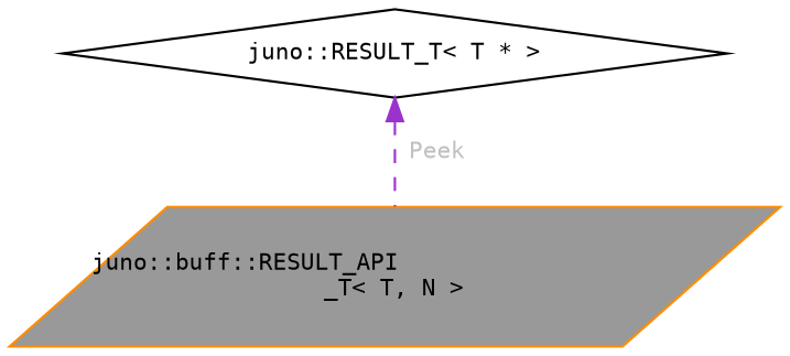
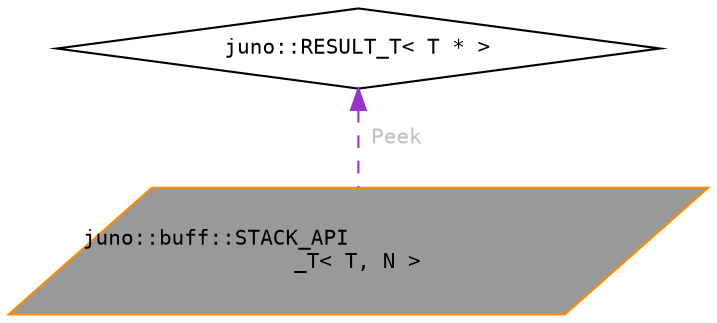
  digraph {
    fontname="DejaVu Sans Mono"
    node [fontname="DejaVu Sans Mono" fontsize=10 style=filled]
-   n1 [color=darkorange fillcolor=grey60 fontcolor=black height=0.2 label="juno::buff::RESULT_API\l_T\< T, N \>" shape=parallelogram width=0.4]
+   n1 [color=darkorange fillcolor=grey60 fontcolor=black height=0.2 label="juno::buff::STACK_API\l_T\< T, N \>" shape=parallelogram width=0.4]
    n2 [color=black fillcolor=white height=0.2 label="juno::RESULT_T\< T * \>" shape=diamond width=0.4]
    n2 -> n1 [color=darkorchid3 dir=back fontcolor=grey fontname="DejaVu Sans Mono" fontsize=10 label=" Peek" labelfontname=Helvetica labelfontsize=10 style=dashed]
  }
